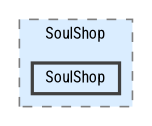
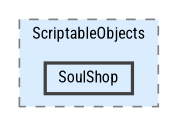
  digraph {
    compound=true
    fontname="Roboto Condensed"
    n1 [color=grey25 fillcolor="#daedff" fontname="Roboto Condensed" fontsize=10 height=0.2 label=SoulShop shape=box style="filled,bold" width=0.4]
    subgraph cluster_1 {
      bgcolor="#daedff"
      fontsize=10
-     label=SoulShop
+     label=ScriptableObjects
      pencolor=grey50
      style="filled,dashed"
      n1
    }
  }
